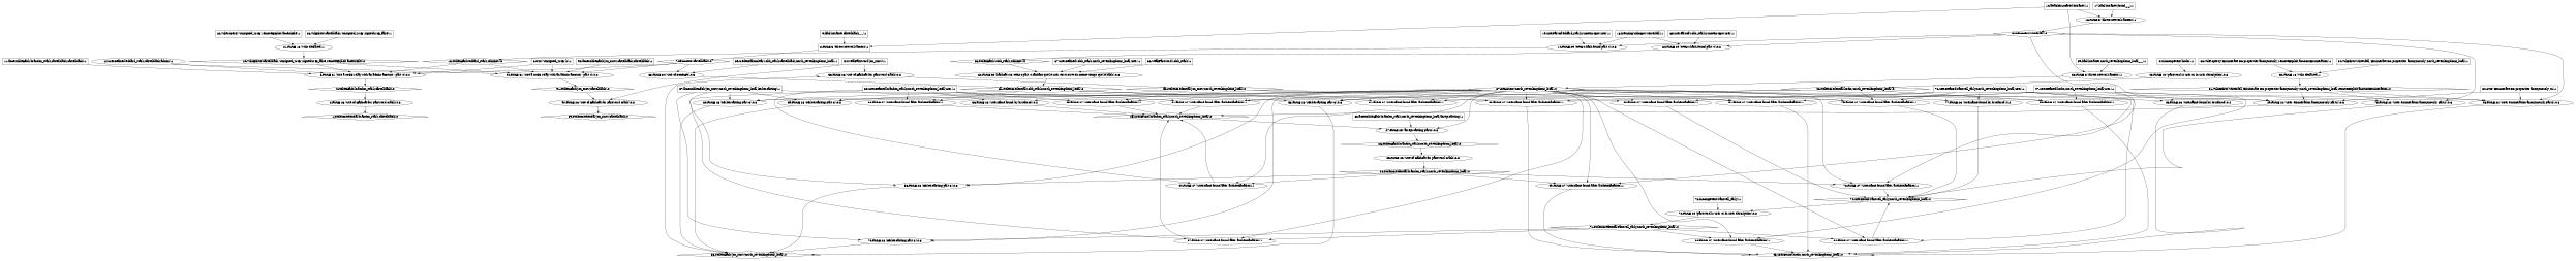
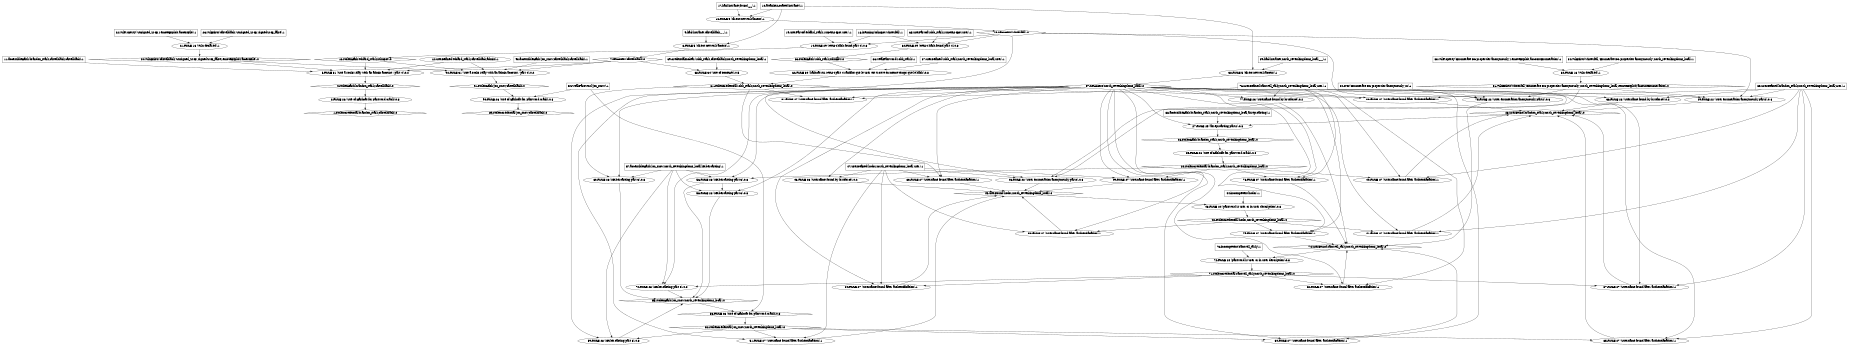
  digraph {
    node [shape=ellipse]
    n1 [label="1:stolenCredential(brandon_stark,castelblack):0" shape=diamond]
    n2 [label="2:RULE 26 (Use of Hashcat for password crack):0.8"]
    n3 [label="25:RULE 26 (Use of Hashcat for password crack):0.8"]
    n4 [label="24:stolenCredential(brandon_stark,north_sevenkingdoms_local):0" shape=diamond]
    n5 [label="4:stolenHash(brandon_stark,castelblack):0" shape=diamond]
    n6 [label="5:RULE 31 (Use a socks relay with an admin account / part 4):0.2"]
-   n7 [label="6:cvss('Unsigned_SMB',h):1" shape=box]
    n8 [label="92:RULE 31 (Use a socks relay with an admin account / part 4):0.2"]
    n9 [label="91:stolenHash(jon_snow,castelblack):0" shape=diamond]
    n10 [label="7:netAccess(castelblack):0" shape=diamond]
    n11 [label="68:RULE 34 (Use of DonPAPI):0.5"]
    n12 [label="61:stolenCredential(robb_stark,north_sevenkingdoms_local):0" shape=diamond]
-   n13 [label="8:RULE 5 (direct network access):1" shape=box]
+   n13 [label="8:RULE 5 (direct network access):1"]
    n14 [label="9:hacl(intranet,castelblack,_,_):1" shape=box]
    n15 [label="10:attackerLocated(intranet):1" shape=box]
    n16 [label="16:RULE 5 (direct network access):1"]
    n17 [label="38:RULE 5 (direct network access):1"]
    n18 [label="15:netAccess(winterfell):0" shape=diamond]
    n19 [label="37:netAccess(north_sevenkingdoms_local):0" shape=diamond]
    n20 [label="11:accessibleHash(brandon_stark,castelblack,castelblack):1" shape=box]
    n21 [label="12:userDefined(eddard_stark,castelblack,admin):1"]
    n22 [label="13:stolenHash(eddard_stark,ntlmBot):0" shape=diamond]
    n23 [label="14:RULE 29 (NTLM hash found part 4):0.8"]
    n24 [label="29:RULE 22 (User enumeration anonymously part2):0.6"]
    n25 [label="46:RULE 22 (User enumeration anonymously part2):0.6"]
    n26 [label="64:RULE 29 (NTLM hash found part 4):0.8"]
    n27 [label="75:RULE 22 (User enumeration anonymously part2):0.6"]
    n28 [label="28:userFound(brandon_stark,north_sevenkingdoms_local):0" shape=diamond]
    n29 [label="45:userFound(hodor,north_sevenkingdoms_local):0" shape=diamond]
    n30 [label="63:stolenHash(robb_stark,ntlmBot):0" shape=diamond]
    n31 [label="74:userFound(samwell_tarly,north_sevenkingdoms_local):0" shape=diamond]
    n32 [label="17:hacl(intranet,found,_,_):1" shape=box]
    n33 [label="18:isRuning(ntlmBot,winterfell):1" shape=box]
    n34 [label="19:userPartOf(eddard_stark,runNTLMBot,user):1" shape=box]
    n35 [label="20:vulnExists(castelblack,'Unsigned_SMB',signedSMB_false,remoteExploit,accessFile):0" shape=diamond]
    n36 [label="21:RULE 16 (Vuln declared):1"]
    n37 [label="22:vulProperty('Unsigned_SMB',remoteExploit,accessFile):1" shape=box]
    n38 [label="23:vulExists(castelblack,'Unsigned_SMB',signedSMB_false):1" shape=box]
    n39 [label="40:RULE 27 (Username found after authentification):1"]
    n40 [label="49:RULE 27 (Username found after authentification):1"]
    n41 [label="56:RULE 28 (Kerberoasting part 3):0.8"]
    n42 [label="78:RULE 27 (Username found after authentification):1"]
    n43 [label="55:stolenHash(jon_snow,north_sevenkingdoms_local):0" shape=diamond]
    n44 [label="26:stolenHash(brandon_stark,north_sevenkingdoms_local):0" shape=diamond]
    n45 [label="27:RULE 25 (asreproasting part2):0.8"]
    n46 [label="30:cvss('Enumerate DC properties anonymously',m):1" shape=box]
    n47 [label="31:vulnExists(winterfell,'Enumerate DC properties anonymously',north_sevenkingdoms_local,remoteExploit,accountEnumeration):0" shape=diamond]
    n48 [label="32:RULE 16 (Vuln declared):1"]
    n49 [label="33:vulProperty('Enumerate DC properties anonymously',remoteExploit,accountEnumeration):1" shape=box]
    n50 [label="34:vulExists(winterfell,'Enumerate DC properties anonymously',north_sevenkingdoms_local):1" shape=box]
    n51 [label="35:userDefined(brandon_stark,north_sevenkingdoms_local,user):1" shape=box]
    n52 [label="36:RULE 23 (Username found by brutforce):0.2"]
    n53 [label="41:RULE 27 (Username found after authentification):1"]
    n54 [label="85:RULE 27 (Username found after authentification):1"]
    n55 [label="86:RULE 27 (Username found after authentification):1"]
    n56 [label="87:RULE 27 (Username found after authentification):1"]
    n57 [label="48:RULE 23 (Username found by brutforce):0.2"]
    n58 [label="50:RULE 27 (Username found after authentification):1"]
    n59 [label="51:RULE 27 (Username found after authentification):1"]
    n60 [label="58:RULE 28 (Kerberoasting part 3):0.8"]
    n61 [label="59:RULE 28 (Kerberoasting part 3):0.8"]
    n62 [label="60:RULE 28 (Kerberoasting part 3):0.8"]
    n63 [label="70:RULE 28 (Kerberoasting part 3):0.8"]
    n64 [label="77:RULE 23 (Username found by brutforce):0.2"]
    n65 [label="79:RULE 27 (Username found after authentification):1"]
    n66 [label="80:RULE 27 (Username found after authentification):1"]
    n67 [label="81:RULE 27 (Username found after authentification):1"]
    n68 [label="82:RULE 27 (Username found after authentification):1"]
    n69 [label="83:RULE 27 (Username found after authentification):1"]
    n70 [label="84:RULE 27 (Username found after authentification):1"]
    n71 [label="39:hacl(intranet,north_sevenkingdoms_local,_,_):1" shape=box]
    n72 [label="42:stolenCredential(hodor,north_sevenkingdoms_local):0" shape=diamond]
    n73 [label="43:RULE 24 (password is user or in user description):0.8"]
    n74 [label="44:inCompetent(hodor):1" shape=box]
    n75 [label="47:userDefined(hodor,north_sevenkingdoms_local,user):1" shape=box]
    n76 [label="52:stolenCredential(jon_snow,north_sevenkingdoms_local):0" shape=diamond]
-   n77 [label="53:RULE 26 (Use of Hashcat for password crack):0.8"]
+   n77 [label="53:RULE 26 (Use of Hashcat for password crack):0.8" shape=diamond]
    n78 [label="54:weakPassword(jon_snow):1" shape=box]
    n79 [label="90:RULE 26 (Use of Hashcat for password crack):0.8"]
    n80 [label="89:stolenCredential(jon_snow,castelblack):0" shape=diamond]
    n81 [label="57:accessibleHash(jon_snow,north_sevenkingdoms_local,kerberoasting):1" shape=box]
    n82 [label="62:RULE 30 (hashcat sur NTLM part 4 sachant que le user est trouve en meme temps que le hash):0.8"]
    n83 [label="65:userPartOf(robb_stark,runNTLMBot,user):1" shape=box]
    n84 [label="66:weakPassword(robb_stark):1" shape=box]
    n85 [label="67:userDefined(robb_stark,north_sevenkingdoms_local,user):1" shape=box]
    n86 [label="69:credentialInClear(robb_stark,castelblack,north_sevenkingdoms_local):1" shape=box]
    n87 [label="71:stolenCredential(samwell_tarly,north_sevenkingdoms_local):0" shape=diamond]
    n88 [label="72:RULE 24 (password is user or in user description):0.8"]
    n89 [label="73:inCompetent(samwell_tarly):1" shape=box]
    n90 [label="76:userDefined(samwell_tarly,north_sevenkingdoms_local,user):1" shape=box]
    n91 [label="88:accessibleHash(brandon_stark,north_sevenkingdoms_local,asreproasting):1" shape=box]
    n92 [label="93:accessibleHash(jon_snow,castelblack,castelblack):1" shape=box]
    n2 -> n1
    n3 -> n4
    n4 -> n39
    n4 -> n40
    n4 -> n41
    n4 -> n42
    n5 -> n2
    n6 -> n5
-   n7 -> n6
-   n7 -> n8
    n8 -> n9
    n9 -> n79
    n10 -> n6
    n10 -> n8
    n10 -> n11
    n11 -> n12
    n12 -> n55
    n12 -> n62
    n12 -> n67
    n12 -> n69
    n13 -> n10
    n14 -> n13
    n15 -> n13
    n15 -> n16
    n15 -> n17
    n16 -> n18
    n17 -> n19
    n18 -> n23
    n18 -> n24
    n18 -> n25
    n18 -> n26
    n18 -> n27
    n19 -> n39
    n19 -> n40
    n19 -> n41
    n19 -> n42
    n19 -> n45
    n19 -> n52
    n19 -> n53
    n19 -> n54
    n19 -> n55
    n19 -> n56
    n19 -> n57
    n19 -> n58
    n19 -> n59
    n19 -> n60
    n19 -> n61
    n19 -> n62
    n19 -> n63
    n19 -> n64
    n19 -> n65
    n19 -> n66
    n19 -> n67
    n19 -> n68
    n19 -> n69
    n19 -> n70
    n20 -> n6
    n21 -> n6
    n21 -> n8
    n22 -> n6
    n22 -> n8
    n23 -> n22
    n24 -> n28
    n25 -> n29
    n26 -> n30
    n27 -> n31
    n28 -> n45
+   n29 -> n73
    n30 -> n82
    n31 -> n88
    n32 -> n16
    n33 -> n23
    n33 -> n26
    n34 -> n23
    n35 -> n6
    n35 -> n8
    n36 -> n35
    n37 -> n36
    n38 -> n36
    n39 -> n28
    n40 -> n29
    n41 -> n43
    n42 -> n31
    n43 -> n77
    n44 -> n3
    n45 -> n44
    n46 -> n24
    n46 -> n25
+   n46 -> n27
    n47 -> n24
    n47 -> n25
    n47 -> n27
    n48 -> n47
    n49 -> n48
    n50 -> n48
    n51 -> n24
    n51 -> n39
    n51 -> n52
    n51 -> n53
    n51 -> n54
    n51 -> n55
    n51 -> n56
    n52 -> n28
    n53 -> n28
    n54 -> n28
    n55 -> n28
    n56 -> n28
    n57 -> n29
    n58 -> n29
    n59 -> n29
    n60 -> n43
    n61 -> n43
    n62 -> n43
    n63 -> n43
    n64 -> n31
    n65 -> n31
    n66 -> n31
    n68 -> n31
    n69 -> n29
    n70 -> n29
    n71 -> n17
    n72 -> n53
    n72 -> n58
-   n72 -> n60
+   n41 -> n60
    n72 -> n65
    n73 -> n72
    n74 -> n73
    n75 -> n25
    n75 -> n40
    n75 -> n57
    n75 -> n58
    n75 -> n59
    n75 -> n69
    n75 -> n70
    n76 -> n54
    n76 -> n59
    n76 -> n61
    n76 -> n66
    n77 -> n76
    n78 -> n77
    n78 -> n79
    n79 -> n80
    n81 -> n41
    n81 -> n60
    n81 -> n61
    n81 -> n62
    n81 -> n63
    n82 -> n12
    n83 -> n26
    n84 -> n82
    n85 -> n82
    n86 -> n11
    n87 -> n56
    n87 -> n63
    n87 -> n68
    n87 -> n70
    n88 -> n87
    n89 -> n88
    n90 -> n27
    n90 -> n42
    n90 -> n64
    n90 -> n65
    n90 -> n66
    n90 -> n67
    n90 -> n68
    n91 -> n45
    n92 -> n8
  }
